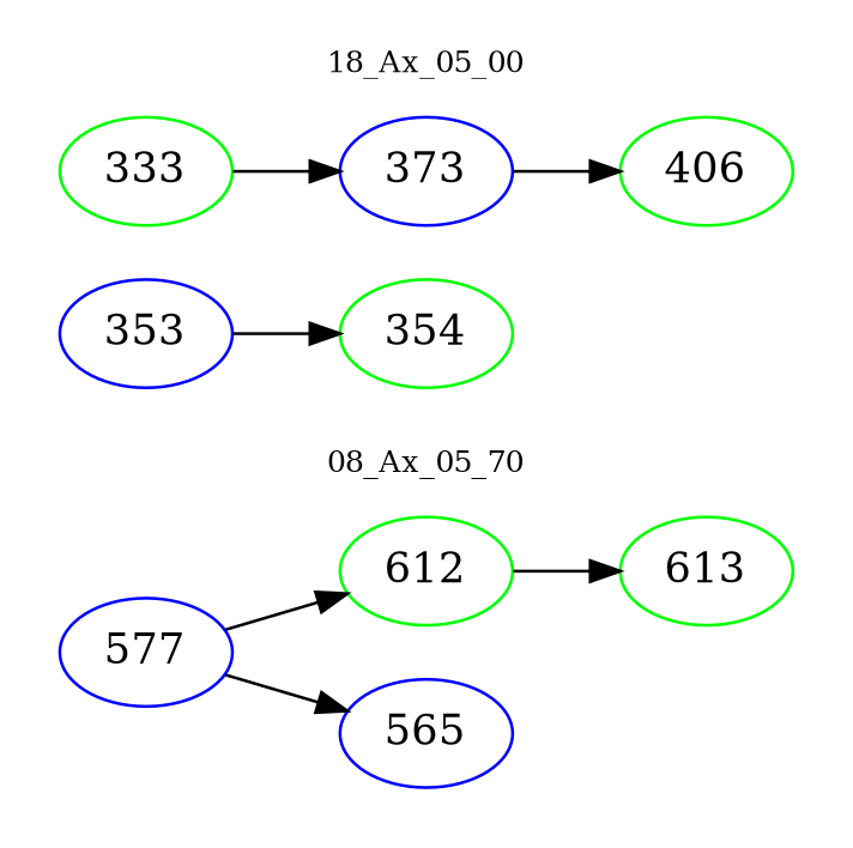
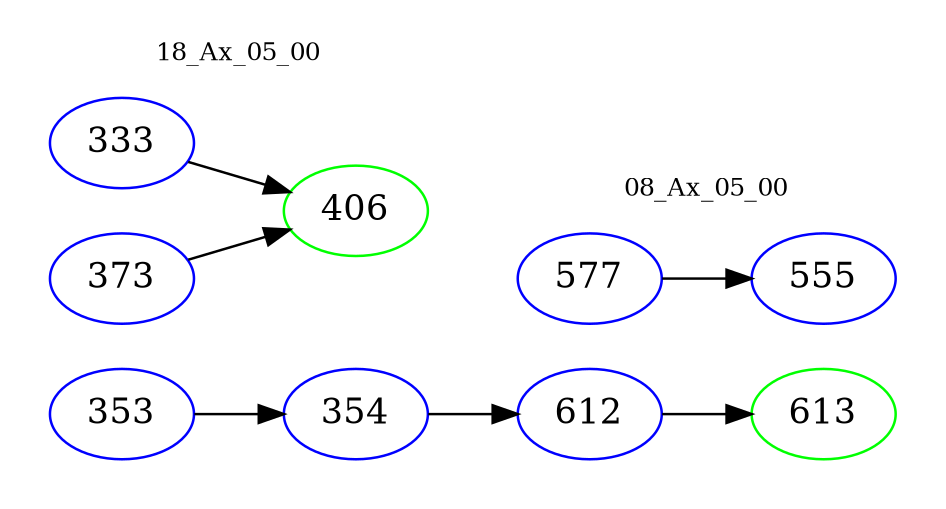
  digraph {
    rankdir=LR
    node [color=blue]
    edge [color=black]
    n1 [label=577]
-   n2 [label=565]
-   n3 [color=green label=612]
+   n2 [label=555]
+   n3 [label=612]
    n4 [color=green label=613]
-   n5 [color=green label=333]
+   n5 [label=333]
    n6 [label=373]
    n7 [label=353]
    n8 [color=green label=406]
-   n9 [color=green label=354]
+   n9 [label=354]
    subgraph cluster_1 {
      color=white
      fontsize=10
-     label="08_Ax_05_70"
+     label="08_Ax_05_00"
      n1
      n2
      n3
      n4
    }
    subgraph cluster_2 {
      color=white
      fontsize=10
      label="18_Ax_05_00"
      n5
      n6
      n7
      n8
      n9
    }
    n1 -> n2
-   n1 -> n3
+   n9 -> n3
    n3 -> n4
-   n5 -> n6
+   n5 -> n8
    n6 -> n8
    n7 -> n9
  }
